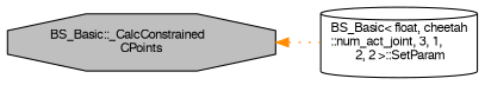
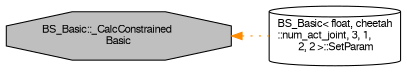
  digraph {
    rankdir=LR
    node [color=black fontname=FreeSans fontsize=10 style=filled]
-   n1 [fillcolor=grey75 fontcolor=black height=0.2 label="BS_Basic::_CalcConstrained\lCPoints" shape=octagon width=0.4]
+   n1 [fillcolor=grey75 fontcolor=black height=0.2 label="BS_Basic::_CalcConstrained\lBasic" shape=octagon width=0.4]
    n2 [fillcolor=white height=0.2 label="BS_Basic\< float, cheetah\l::num_act_joint, 3, 1,\l 2, 2 \>::SetParam" shape=cylinder width=0.4]
    n1 -> n2 [color=darkorange dir=back fontname=FreeSans fontsize=10 labelfontname=FreeSans labelfontsize=10 style=dotted]
  }
